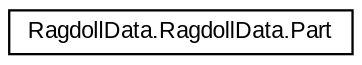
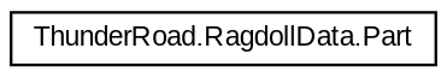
  digraph {
    rankdir=LR
    fontname="Liberation Sans"
-   n1 [color=black fillcolor=white fontname="Liberation Sans" fontsize=10 height=0.2 label="RagdollData.RagdollData.Part" shape=record style=filled width=0.4]
+   n1 [color=black fillcolor=white fontname="Liberation Sans" fontsize=10 height=0.2 label="ThunderRoad.RagdollData.Part" shape=record style=filled width=0.4]
  }
